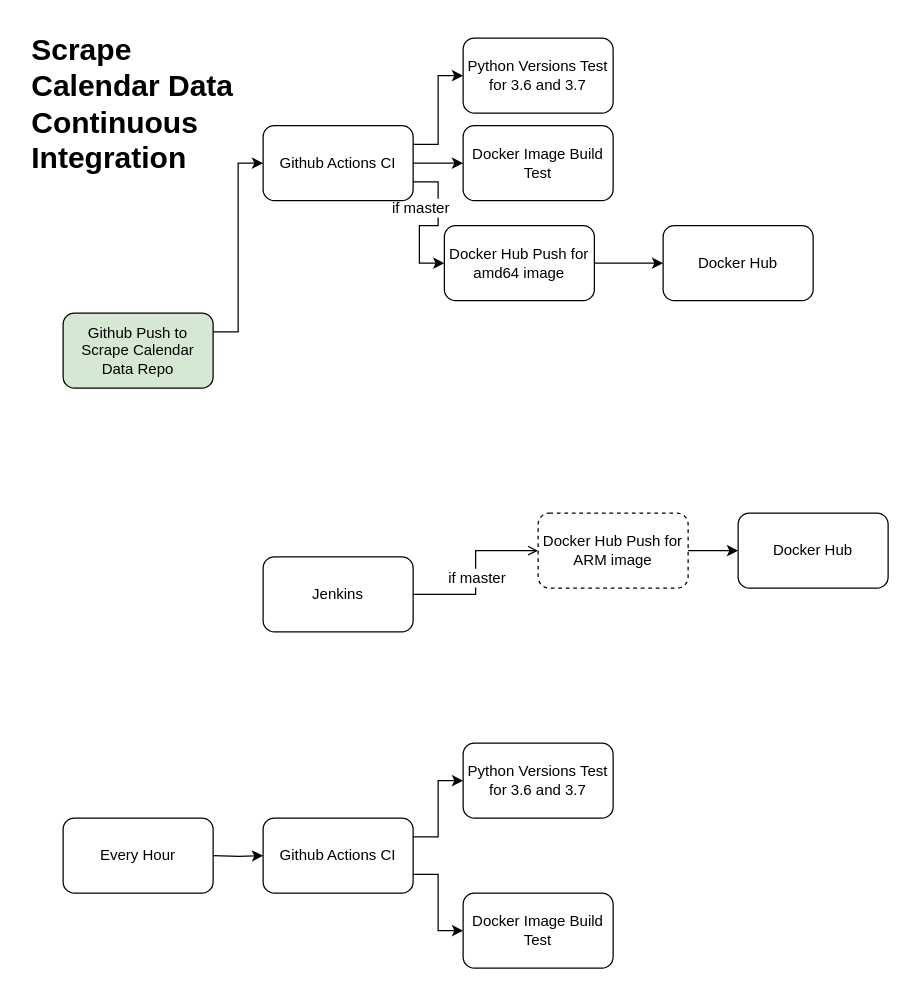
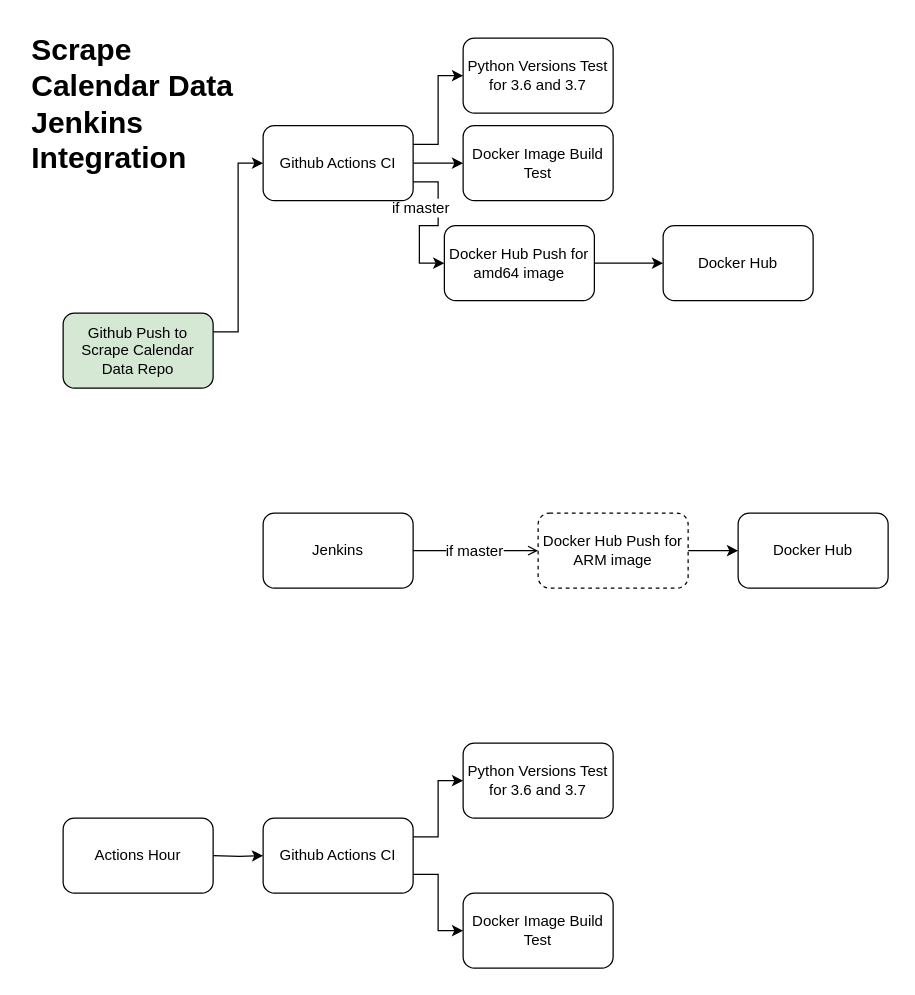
  <mxCell id="0" />
  <mxCell id="1" parent="0" />
  <mxCell id="2" style="edgeStyle=orthogonalEdgeStyle;rounded=0;orthogonalLoop=1;jettySize=auto;html=1;exitX=1;exitY=0.25;exitDx=0;exitDy=0;entryX=0;entryY=0.5;entryDx=0;entryDy=0;" parent="1" source="3" target="8" edge="1"><mxGeometry relative="1" as="geometry" /></mxCell>
  <mxCell id="3" value="Github Push to Scrape Calendar Data Repo" style="rounded=1;whiteSpace=wrap;html=1;fillColor=#d5e8d4;" parent="1" vertex="1"><mxGeometry x="50" y="250" width="120" height="60" as="geometry" /></mxCell>
  <mxCell id="4" style="edgeStyle=orthogonalEdgeStyle;rounded=0;orthogonalLoop=1;jettySize=auto;html=1;exitX=1;exitY=0.25;exitDx=0;exitDy=0;entryX=0;entryY=0.5;entryDx=0;entryDy=0;" parent="1" source="8" target="9" edge="1"><mxGeometry relative="1" as="geometry" /></mxCell>
  <mxCell id="5" style="edgeStyle=orthogonalEdgeStyle;rounded=0;orthogonalLoop=1;jettySize=auto;html=1;exitX=1;exitY=0.5;exitDx=0;exitDy=0;entryX=0;entryY=0.5;entryDx=0;entryDy=0;" parent="1" source="8" target="10" edge="1"><mxGeometry relative="1" as="geometry" /></mxCell>
  <mxCell id="6" style="edgeStyle=orthogonalEdgeStyle;rounded=0;orthogonalLoop=1;jettySize=auto;html=1;exitX=1;exitY=0.75;exitDx=0;exitDy=0;entryX=0;entryY=0.5;entryDx=0;entryDy=0;" parent="1" source="8" target="12" edge="1"><mxGeometry relative="1" as="geometry" /></mxCell>
  <mxCell id="7" value="if master" style="text;html=1;resizable=0;points=[];align=center;verticalAlign=middle;labelBackgroundColor=#ffffff;" parent="6" vertex="1" connectable="0"><mxGeometry x="0.347" relative="1" as="geometry"><mxPoint y="-26" as="offset" /></mxGeometry></mxCell>
  <mxCell id="8" value="Github Actions CI" style="rounded=1;whiteSpace=wrap;html=1;" parent="1" vertex="1"><mxGeometry x="210" y="100" width="120" height="60" as="geometry" /></mxCell>
  <mxCell id="9" value="Python Versions Test for 3.6 and 3.7" style="rounded=1;whiteSpace=wrap;html=1;" parent="1" vertex="1"><mxGeometry x="370" y="30" width="120" height="60" as="geometry" /></mxCell>
  <mxCell id="10" value="Docker Image Build Test" style="rounded=1;whiteSpace=wrap;html=1;" parent="1" vertex="1"><mxGeometry x="370" y="100" width="120" height="60" as="geometry" /></mxCell>
  <mxCell id="11" style="edgeStyle=orthogonalEdgeStyle;rounded=0;orthogonalLoop=1;jettySize=auto;html=1;exitX=1;exitY=0.5;exitDx=0;exitDy=0;entryX=0;entryY=0.5;entryDx=0;entryDy=0;" parent="1" source="12" target="13" edge="1"><mxGeometry relative="1" as="geometry" /></mxCell>
  <mxCell id="12" value="Docker Hub Push for amd64 image" style="rounded=1;whiteSpace=wrap;html=1;" parent="1" vertex="1"><mxGeometry x="355" y="180" width="120" height="60" as="geometry" /></mxCell>
  <mxCell id="13" value="Docker Hub" style="rounded=1;whiteSpace=wrap;html=1;" parent="1" vertex="1"><mxGeometry x="530" y="180" width="120" height="60" as="geometry" /></mxCell>
  <mxCell id="14" style="edgeStyle=orthogonalEdgeStyle;rounded=0;orthogonalLoop=1;jettySize=auto;html=1;exitX=1;exitY=0.5;exitDx=0;exitDy=0;entryX=0;entryY=0.5;entryDx=0;entryDy=0;endArrow=open;" parent="1" source="16" target="18" edge="1"><mxGeometry relative="1" as="geometry" /></mxCell>
  <mxCell id="15" value="if master" style="text;html=1;resizable=0;points=[];align=center;verticalAlign=middle;labelBackgroundColor=#ffffff;" parent="14" vertex="1" connectable="0"><mxGeometry x="-0.05" relative="1" as="geometry"><mxPoint as="offset" /></mxGeometry></mxCell>
- <mxCell id="16" value="Jenkins" style="rounded=1;whiteSpace=wrap;html=1;" parent="1" vertex="1"><mxGeometry x="210" y="445" width="120" height="60" as="geometry" /></mxCell>
+ <mxCell id="16" value="Jenkins" style="rounded=1;whiteSpace=wrap;html=1;" parent="1" vertex="1"><mxGeometry x="210" y="410" width="120" height="60" as="geometry" /></mxCell>
  <mxCell id="17" value="" style="edgeStyle=orthogonalEdgeStyle;rounded=0;orthogonalLoop=1;jettySize=auto;html=1;" parent="1" source="18" target="19" edge="1"><mxGeometry relative="1" as="geometry" /></mxCell>
  <mxCell id="18" value="Docker Hub Push for ARM image" style="rounded=1;whiteSpace=wrap;html=1;dashed=1;" parent="1" vertex="1"><mxGeometry x="430" y="410" width="120" height="60" as="geometry" /></mxCell>
  <mxCell id="19" value="Docker Hub" style="rounded=1;whiteSpace=wrap;html=1;" parent="1" vertex="1"><mxGeometry x="590" y="410" width="120" height="60" as="geometry" /></mxCell>
- <mxCell id="20" value="&lt;h1&gt;Scrape Calendar Data Continuous Integration&amp;nbsp;&lt;/h1&gt;" style="text;html=1;strokeColor=none;fillColor=none;spacing=5;spacingTop=-20;whiteSpace=wrap;overflow=hidden;rounded=0;" vertex="1" parent="1"><mxGeometry x="20" y="20" width="190" height="120" as="geometry" /></mxCell>
+ <mxCell id="20" value="&lt;h1&gt;Scrape Calendar Data Jenkins Integration&amp;nbsp;&lt;/h1&gt;" style="text;html=1;strokeColor=none;fillColor=none;spacing=5;spacingTop=-20;whiteSpace=wrap;overflow=hidden;rounded=0;" vertex="1" parent="1"><mxGeometry x="20" y="20" width="190" height="120" as="geometry" /></mxCell>
  <mxCell id="21" value="" style="edgeStyle=orthogonalEdgeStyle;rounded=0;orthogonalLoop=1;jettySize=auto;html=1;strokeWidth=1;strokeColor=#000000;" edge="1" parent="1" target="25"><mxGeometry relative="1" as="geometry"><mxPoint x="170" y="684" as="sourcePoint" /></mxGeometry></mxCell>
- <mxCell id="22" value="Every Hour" style="rounded=1;whiteSpace=wrap;html=1;" vertex="1" parent="1"><mxGeometry x="50" y="654" width="120" height="60" as="geometry" /></mxCell>
+ <mxCell id="22" value="Actions Hour" style="rounded=1;whiteSpace=wrap;html=1;" vertex="1" parent="1"><mxGeometry x="50" y="654" width="120" height="60" as="geometry" /></mxCell>
  <mxCell id="23" style="edgeStyle=orthogonalEdgeStyle;rounded=0;orthogonalLoop=1;jettySize=auto;html=1;exitX=1;exitY=0.75;exitDx=0;exitDy=0;entryX=0;entryY=0.5;entryDx=0;entryDy=0;strokeColor=#000000;strokeWidth=1;" edge="1" parent="1" source="25" target="27"><mxGeometry relative="1" as="geometry" /></mxCell>
  <mxCell id="24" style="edgeStyle=orthogonalEdgeStyle;rounded=0;orthogonalLoop=1;jettySize=auto;html=1;exitX=1;exitY=0.25;exitDx=0;exitDy=0;entryX=0;entryY=0.5;entryDx=0;entryDy=0;strokeColor=#000000;strokeWidth=1;" edge="1" parent="1" source="25" target="26"><mxGeometry relative="1" as="geometry" /></mxCell>
  <mxCell id="25" value="Github Actions CI" style="rounded=1;whiteSpace=wrap;html=1;" vertex="1" parent="1"><mxGeometry x="210" y="654" width="120" height="60" as="geometry" /></mxCell>
  <mxCell id="26" value="Python Versions Test for 3.6 and 3.7" style="rounded=1;whiteSpace=wrap;html=1;" vertex="1" parent="1"><mxGeometry x="370" y="594" width="120" height="60" as="geometry" /></mxCell>
  <mxCell id="27" value="Docker Image Build Test" style="rounded=1;whiteSpace=wrap;html=1;" vertex="1" parent="1"><mxGeometry x="370" y="714" width="120" height="60" as="geometry" /></mxCell>
